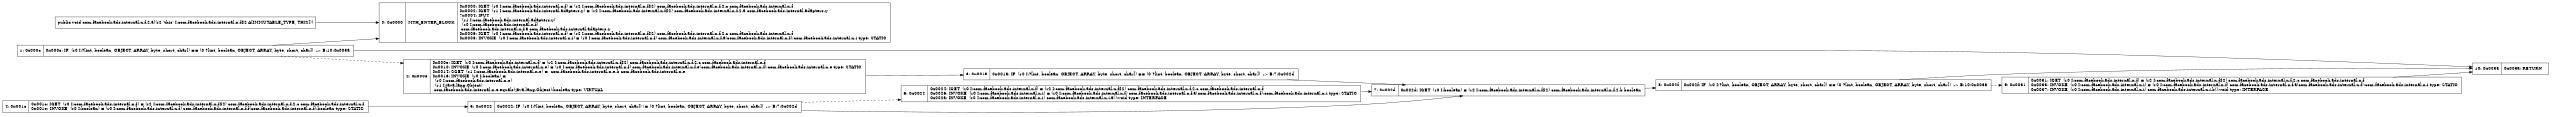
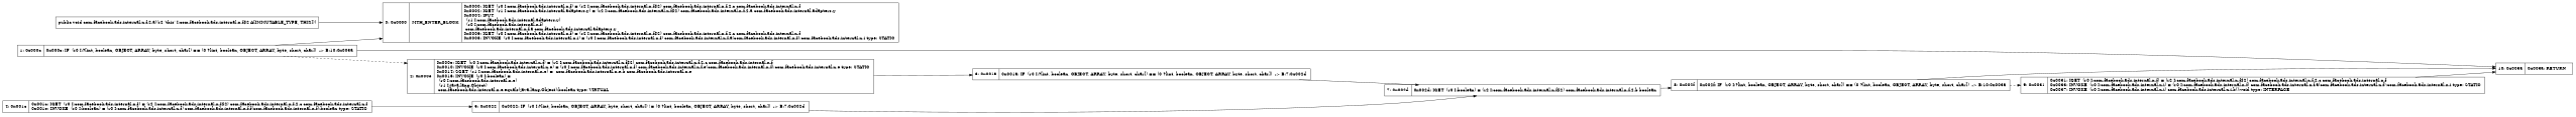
  digraph {
    rankdir=LR
    node [shape=record]
-   n1 [label="{0\:\ 0x0000|MTH_ENTER_BLOCK\l|0x0000: IGET  (r0 I:com.facebook.ads.internal.n.f) = (r2 I:com.facebook.ads.internal.n.f$2) com.facebook.ads.internal.n.f.2.c com.facebook.ads.internal.n.f \l0x0002: IGET  (r1 I:com.facebook.ads.internal.adapters.y) = (r2 I:com.facebook.ads.internal.n.f$2) com.facebook.ads.internal.n.f.2.a com.facebook.ads.internal.adapters.y \l7x0004: IPUT  \l  (r1 I:com.facebook.ads.internal.adapters.y)\l  (r0 I:com.facebook.ads.internal.n.f)\l com.facebook.ads.internal.n.f.a com.facebook.ads.internal.adapters.y \l0x0006: IGET  (r0 I:com.facebook.ads.internal.n.f) = (r2 I:com.facebook.ads.internal.n.f$2) com.facebook.ads.internal.n.f.2.c com.facebook.ads.internal.n.f \l0x0008: INVOKE  (r0 I:com.facebook.ads.internal.n.i) = (r0 I:com.facebook.ads.internal.n.f) com.facebook.ads.internal.n.f.a(com.facebook.ads.internal.n.f):com.facebook.ads.internal.n.i type: STATIC \l}"]
+   n1 [label="{0\:\ 0x0000|MTH_ENTER_BLOCK\l|0x0000: IGET  (r0 I:com.facebook.ads.internal.n.f) = (r2 I:com.facebook.ads.internal.n.f$2) com.facebook.ads.internal.n.f.2.c com.facebook.ads.internal.n.f \l0x0002: IGET  (r1 I:com.facebook.ads.internal.adapters.y) = (r2 I:com.facebook.ads.internal.n.f$2) com.facebook.ads.internal.n.f.2.a com.facebook.ads.internal.adapters.y \l0x0004: IPUT  \l  (r1 I:com.facebook.ads.internal.adapters.y)\l  (r0 I:com.facebook.ads.internal.n.f)\l com.facebook.ads.internal.n.f.a com.facebook.ads.internal.adapters.y \l0x0006: IGET  (r0 I:com.facebook.ads.internal.n.f) = (r2 I:com.facebook.ads.internal.n.f$2) com.facebook.ads.internal.n.f.2.c com.facebook.ads.internal.n.f \l0x0008: INVOKE  (r0 I:com.facebook.ads.internal.n.i) = (r0 I:com.facebook.ads.internal.n.f) com.facebook.ads.internal.n.f.a(com.facebook.ads.internal.n.f):com.facebook.ads.internal.n.i type: STATIC \l}"]
    n2 [label="{1\:\ 0x000c|0x000c: IF  (r0 I:?[int, boolean, OBJECT, ARRAY, byte, short, char]) == (0 ?[int, boolean, OBJECT, ARRAY, byte, short, char])  \-\> B:10:0x003a \l}"]
    n3 [label="{2\:\ 0x000e|0x000e: IGET  (r0 I:com.facebook.ads.internal.n.f) = (r2 I:com.facebook.ads.internal.n.f$2) com.facebook.ads.internal.n.f.2.c com.facebook.ads.internal.n.f \l0x0010: INVOKE  (r0 I:com.facebook.ads.internal.n.e) = (r0 I:com.facebook.ads.internal.n.f) com.facebook.ads.internal.n.f.e(com.facebook.ads.internal.n.f):com.facebook.ads.internal.n.e type: STATIC \l0x0014: SGET  (r1 I:com.facebook.ads.internal.n.e) =  com.facebook.ads.internal.n.e.b com.facebook.ads.internal.n.e \l0x0016: INVOKE  (r0 I:boolean) = \l  (r0 I:com.facebook.ads.internal.n.e)\l  (r1 I:java.lang.Object)\l com.facebook.ads.internal.n.e.equals(java.lang.Object):boolean type: VIRTUAL \l}"]
    n4 [label="{10\:\ 0x003a|0x003a: RETURN   \l}"]
    n5 [label="{3\:\ 0x001a|0x001a: IF  (r0 I:?[int, boolean, OBJECT, ARRAY, byte, short, char]) == (0 ?[int, boolean, OBJECT, ARRAY, byte, short, char])  \-\> B:7:0x002d \l}"]
    n6 [label="{7\:\ 0x002d|0x002d: IGET  (r0 I:boolean) = (r2 I:com.facebook.ads.internal.n.f$2) com.facebook.ads.internal.n.f.2.b boolean \l}"]
    n7 [label="{4\:\ 0x001c|0x001c: IGET  (r0 I:com.facebook.ads.internal.n.f) = (r2 I:com.facebook.ads.internal.n.f$2) com.facebook.ads.internal.n.f.2.c com.facebook.ads.internal.n.f \l0x001e: INVOKE  (r0 I:boolean) = (r0 I:com.facebook.ads.internal.n.f) com.facebook.ads.internal.n.f.f(com.facebook.ads.internal.n.f):boolean type: STATIC \l}"]
    n8 [label="{5\:\ 0x0022|0x0022: IF  (r0 I:?[int, boolean, OBJECT, ARRAY, byte, short, char]) != (0 ?[int, boolean, OBJECT, ARRAY, byte, short, char])  \-\> B:7:0x002d \l}"]
    n9 [label="{8\:\ 0x002f|0x002f: IF  (r0 I:?[int, boolean, OBJECT, ARRAY, byte, short, char]) == (0 ?[int, boolean, OBJECT, ARRAY, byte, short, char])  \-\> B:10:0x003a \l}"]
-   n10 [label="{6\:\ 0x0024|0x0024: IGET  (r0 I:com.facebook.ads.internal.n.f) = (r2 I:com.facebook.ads.internal.n.f$2) com.facebook.ads.internal.n.f.2.c com.facebook.ads.internal.n.f \l0x0026: INVOKE  (r0 I:com.facebook.ads.internal.n.i) = (r0 I:com.facebook.ads.internal.n.f) com.facebook.ads.internal.n.f.a(com.facebook.ads.internal.n.f):com.facebook.ads.internal.n.i type: STATIC \l0x002a: INVOKE  (r0 I:com.facebook.ads.internal.n.i) com.facebook.ads.internal.n.i.a():void type: INTERFACE \l}"]
    n11 [label="{9\:\ 0x0031|0x0031: IGET  (r0 I:com.facebook.ads.internal.n.f) = (r2 I:com.facebook.ads.internal.n.f$2) com.facebook.ads.internal.n.f.2.c com.facebook.ads.internal.n.f \l0x0033: INVOKE  (r0 I:com.facebook.ads.internal.n.i) = (r0 I:com.facebook.ads.internal.n.f) com.facebook.ads.internal.n.f.a(com.facebook.ads.internal.n.f):com.facebook.ads.internal.n.i type: STATIC \l0x0037: INVOKE  (r0 I:com.facebook.ads.internal.n.i) com.facebook.ads.internal.n.i.b():void type: INTERFACE \l}"]
    n12 [label="{public void com.facebook.ads.internal.n.f.2.a((r2 'this' I:com.facebook.ads.internal.n.f$2 A[IMMUTABLE_TYPE, THIS])) }"]
    n2 -> n1
    n2 -> n3 [style=dashed]
    n2 -> n4
    n3 -> n5
    n5 -> n6
    n6 -> n9
    n7 -> n8
    n8 -> n6
-   n8 -> n10 [style=dashed]
    n9 -> n4
    n9 -> n11 [style=dashed]
-   n10 -> n6
    n11 -> n4
    n12 -> n1
  }
